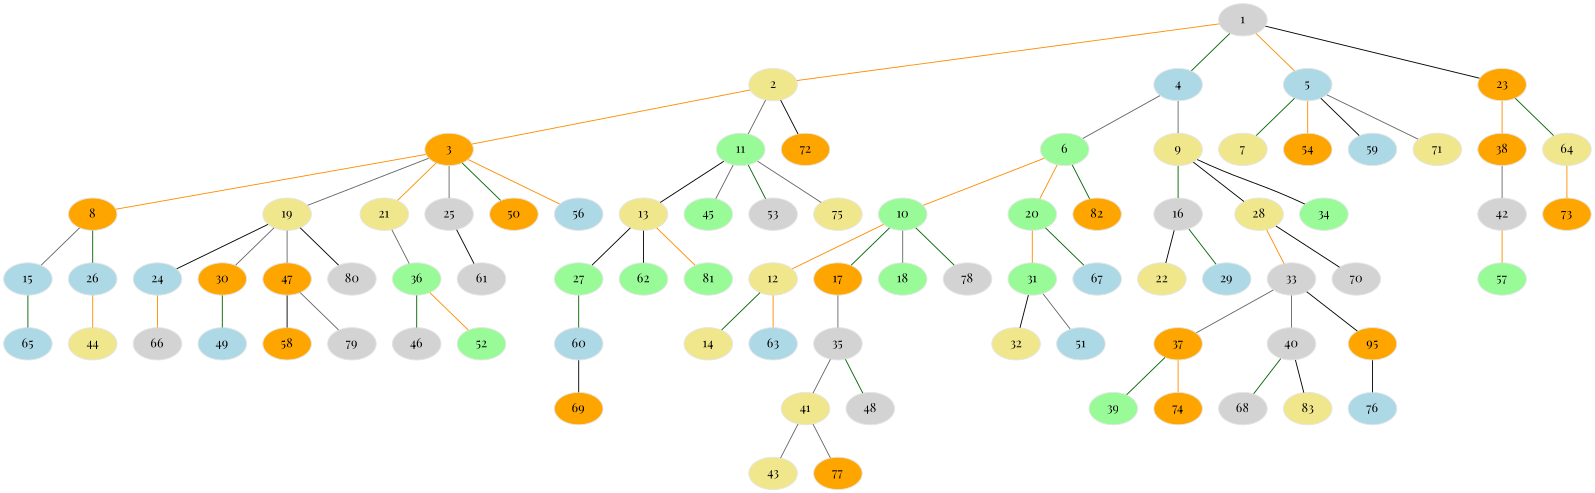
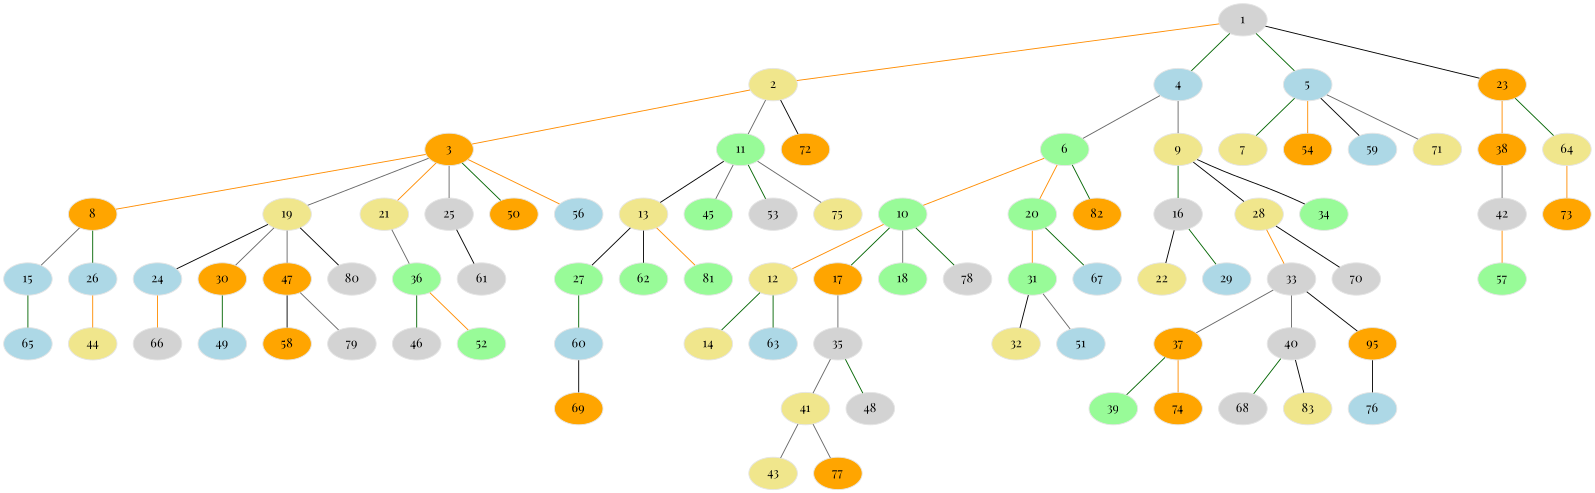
  graph {
    fontname="Playfair Display"
    node [color=gray90 fillcolor=khaki fontname="Playfair Display" style=filled]
    edge [color=gray40 fontname="Playfair Display"]
    1 [fillcolor=lightgrey]
    2
    4 [fillcolor=lightblue]
    5 [fillcolor=lightblue]
    23 [fillcolor=orange]
    3 [fillcolor=orange]
    11 [fillcolor=palegreen]
    72 [fillcolor=orange]
    6 [fillcolor=palegreen]
    9
    7
    54 [fillcolor=orange]
    59 [fillcolor=lightblue]
    71
    38 [fillcolor=orange]
    64
    8 [fillcolor=orange]
    19
    21
    25 [fillcolor=lightgrey]
    50 [fillcolor=orange]
    56 [fillcolor=lightblue]
    13
    45 [fillcolor=palegreen]
    53 [fillcolor=lightgrey]
    75
    15 [fillcolor=lightblue]
    26 [fillcolor=lightblue]
    24 [fillcolor=lightblue]
    30 [fillcolor=orange]
    47 [fillcolor=orange]
    80 [fillcolor=lightgrey]
    36 [fillcolor=palegreen]
    61 [fillcolor=lightgrey]
    10 [fillcolor=palegreen]
    20 [fillcolor=palegreen]
    82 [fillcolor=orange]
    16 [fillcolor=lightgrey]
    28
    34 [fillcolor=palegreen]
    12
    17 [fillcolor=orange]
    18 [fillcolor=palegreen]
    78 [fillcolor=lightgrey]
    31 [fillcolor=palegreen]
    67 [fillcolor=lightblue]
    65 [fillcolor=lightblue]
    44
    22
    29 [fillcolor=lightblue]
    33 [fillcolor=lightgrey]
    70 [fillcolor=lightgrey]
    14
    63 [fillcolor=lightblue]
    35 [fillcolor=lightgrey]
    27 [fillcolor=palegreen]
    62 [fillcolor=palegreen]
    81 [fillcolor=palegreen]
    60 [fillcolor=lightblue]
    41
    48 [fillcolor=lightgrey]
    66 [fillcolor=lightgrey]
    49 [fillcolor=lightblue]
    58 [fillcolor=orange]
    79 [fillcolor=lightgrey]
    32
    51 [fillcolor=lightblue]
    46 [fillcolor=lightgrey]
    52 [fillcolor=palegreen]
    42 [fillcolor=lightgrey]
    73 [fillcolor=orange]
    69 [fillcolor=orange]
    37 [fillcolor=orange]
    40 [fillcolor=lightgrey]
    n75 [fillcolor=orange label=95]
    39 [fillcolor=palegreen]
    74 [fillcolor=orange]
    68 [fillcolor=lightgrey]
    83
    76 [fillcolor=lightblue]
    43
    77 [fillcolor=orange]
    57 [fillcolor=palegreen]
    1 -- 2 [color=darkorange]
    1 -- 4 [color=darkgreen]
-   1 -- 5 [color=darkorange]
+   1 -- 5 [color=darkgreen]
    1 -- 23 [color=black]
    2 -- 3 [color=darkorange]
    2 -- 11
    2 -- 72 [color=black]
    4 -- 6
    4 -- 9
    5 -- 7 [color=darkgreen]
    5 -- 54 [color=darkorange]
    5 -- 59 [color=black]
    5 -- 71
    23 -- 38 [color=darkorange]
    23 -- 64 [color=darkgreen]
    3 -- 8 [color=darkorange]
    3 -- 19
    3 -- 21 [color=darkorange]
    3 -- 25
    3 -- 50 [color=darkgreen]
    3 -- 56 [color=darkorange]
    11 -- 13 [color=black]
    11 -- 45
    11 -- 53 [color=darkgreen]
    11 -- 75
    6 -- 10 [color=darkorange]
    6 -- 20 [color=darkorange]
    6 -- 82 [color=darkgreen]
    9 -- 16 [color=darkgreen]
    9 -- 28 [color=black]
    9 -- 34 [color=black]
    38 -- 42
    64 -- 73 [color=darkorange]
    8 -- 15
    8 -- 26 [color=darkgreen]
    19 -- 24 [color=black]
    19 -- 30
    19 -- 47
    19 -- 80 [color=black]
    21 -- 36
    25 -- 61 [color=black]
    13 -- 27 [color=black]
    13 -- 62 [color=black]
    13 -- 81 [color=darkorange]
    15 -- 65 [color=darkgreen]
    26 -- 44 [color=darkorange]
    24 -- 66 [color=darkorange]
    30 -- 49 [color=darkgreen]
    47 -- 58 [color=black]
    47 -- 79
    36 -- 46 [color=darkgreen]
    36 -- 52 [color=darkorange]
    10 -- 12 [color=darkorange]
    10 -- 17 [color=darkgreen]
    10 -- 18
    10 -- 78 [color=darkgreen]
    20 -- 31 [color=darkorange]
    20 -- 67 [color=darkgreen]
    16 -- 22 [color=black]
    16 -- 29 [color=darkgreen]
    28 -- 33 [color=darkorange]
    28 -- 70 [color=black]
    12 -- 14 [color=darkgreen]
-   12 -- 63 [color=darkorange]
+   12 -- 63 [color=darkgreen]
    17 -- 35
    31 -- 32 [color=black]
    31 -- 51
    33 -- 37
    33 -- 40
    33 -- n75 [color=black]
    35 -- 41
    35 -- 48 [color=darkgreen]
    27 -- 60 [color=darkgreen]
    60 -- 69 [color=black]
    41 -- 43
    41 -- 77
    42 -- 57 [color=darkorange]
    37 -- 39 [color=darkgreen]
    37 -- 74 [color=darkorange]
    40 -- 68 [color=darkgreen]
    40 -- 83 [color=black]
    n75 -- 76 [color=black]
  }
